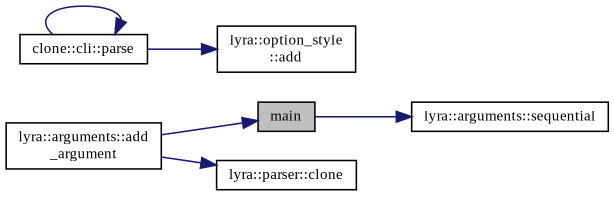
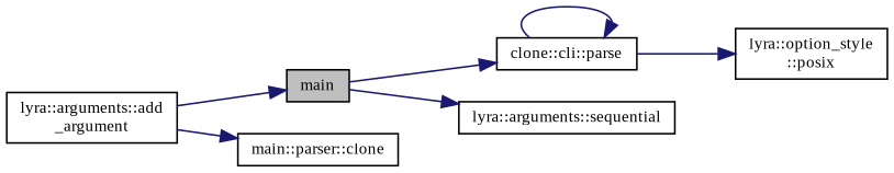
  digraph {
    fontname="Liberation Serif"
    rankdir=LR
    node [color=black fillcolor=white fontname="Liberation Serif" fontsize=10 shape=record style=filled]
    edge [color=midnightblue fontname="Liberation Serif" fontsize=10 labelfontname=Helvetica labelfontsize=10 style=solid]
    n1 [fillcolor=grey75 fontcolor=black height=0.2 label=main width=0.4]
    n2 [height=0.2 label="clone::cli::parse" width=0.4]
    n3 [height=0.2 label="lyra::arguments::sequential" width=0.4]
    n4 [height=0.2 label="lyra::arguments::add\l_argument" width=0.4]
-   n5 [height=0.2 label="lyra::parser::clone" width=0.4]
-   n6 [height=0.2 label="lyra::option_style\l::add" width=0.4]
+   n5 [height=0.2 label="main::parser::clone" width=0.4]
+   n6 [height=0.2 label="lyra::option_style\l::posix" width=0.4]
+   n1 -> n2
    n1 -> n3
    n2 -> n2
    n2 -> n6
    n4 -> n1
    n4 -> n5
  }
